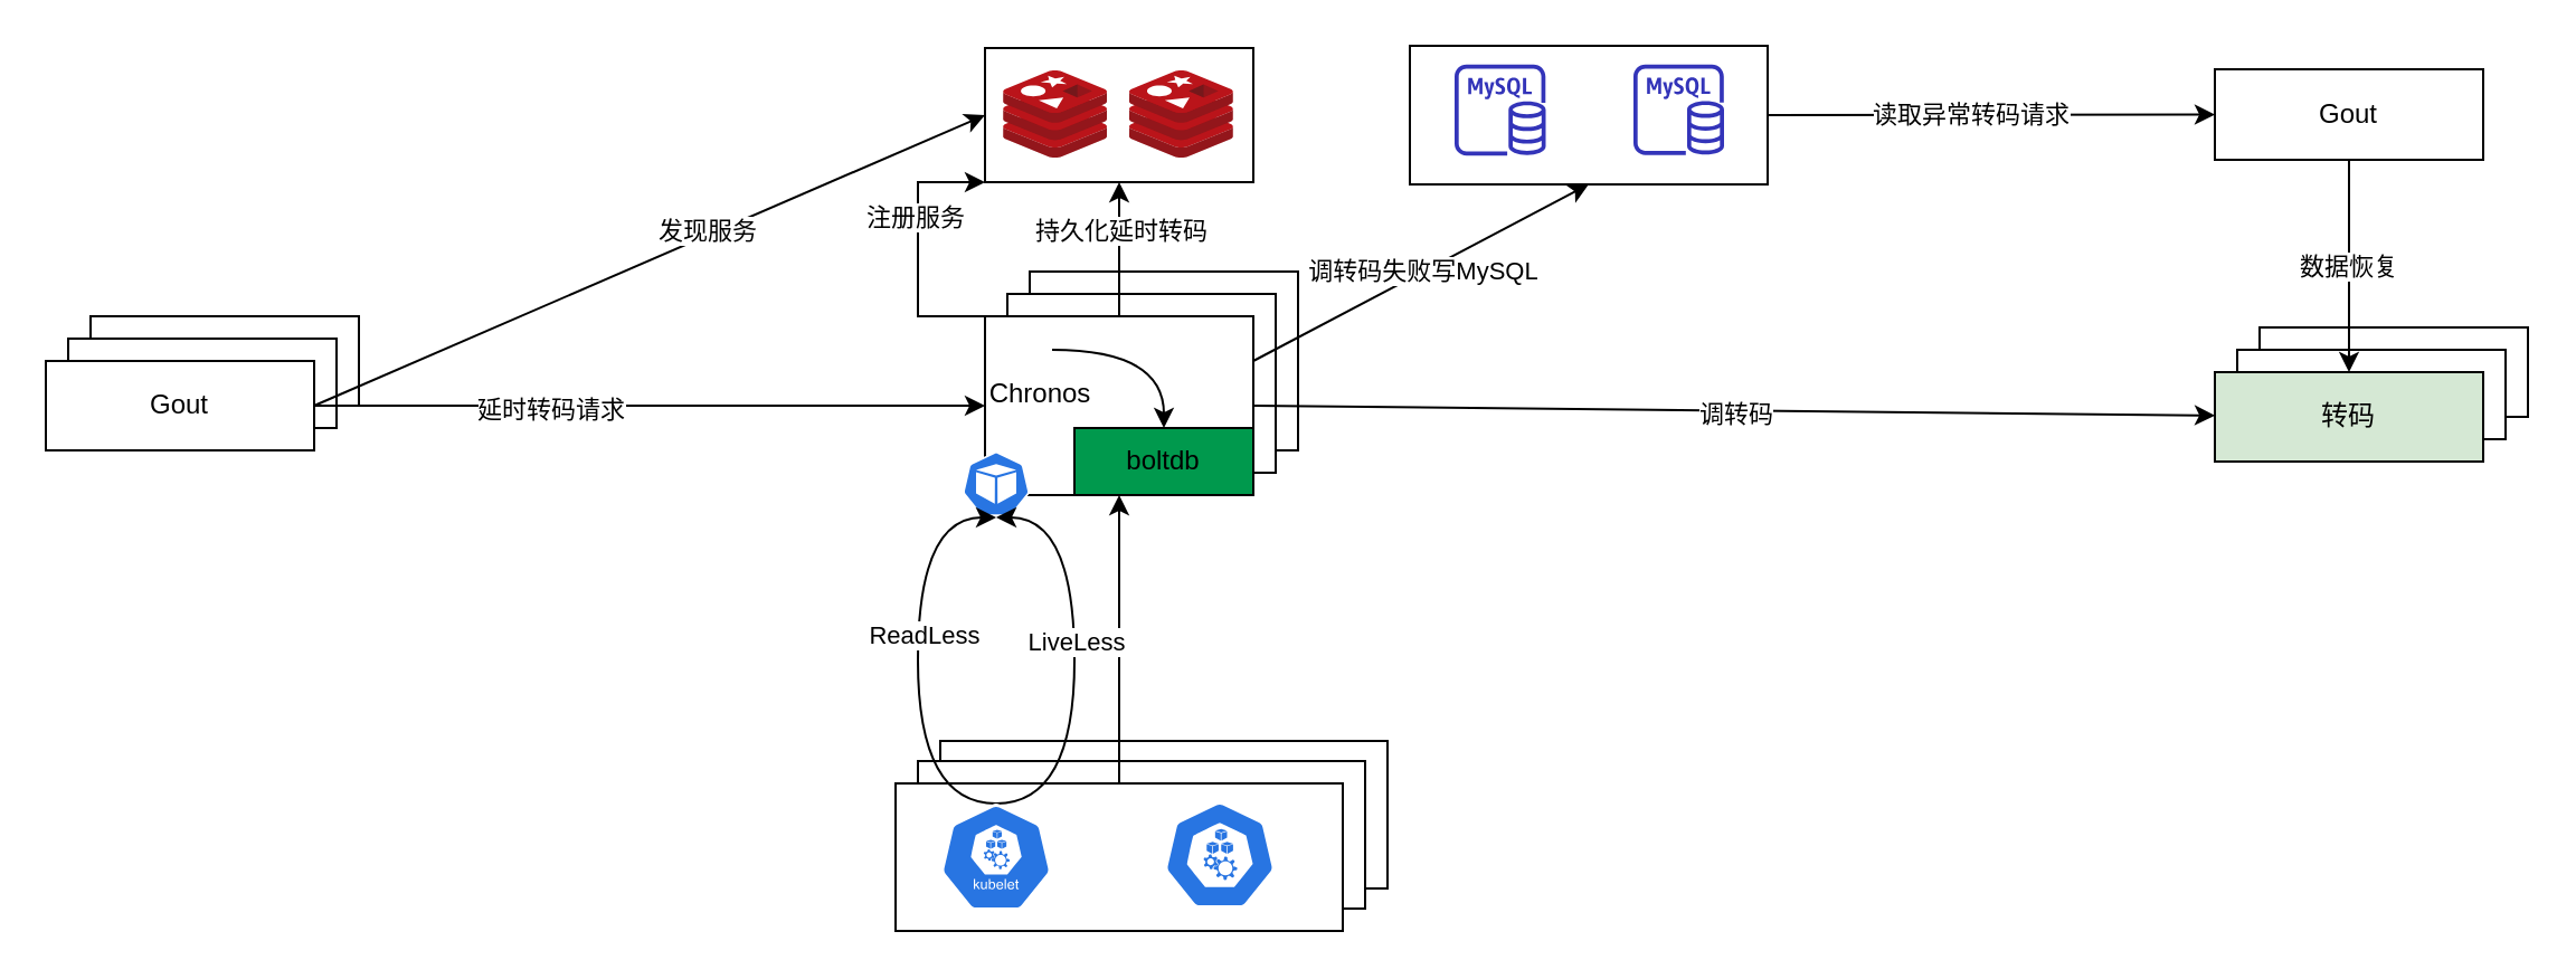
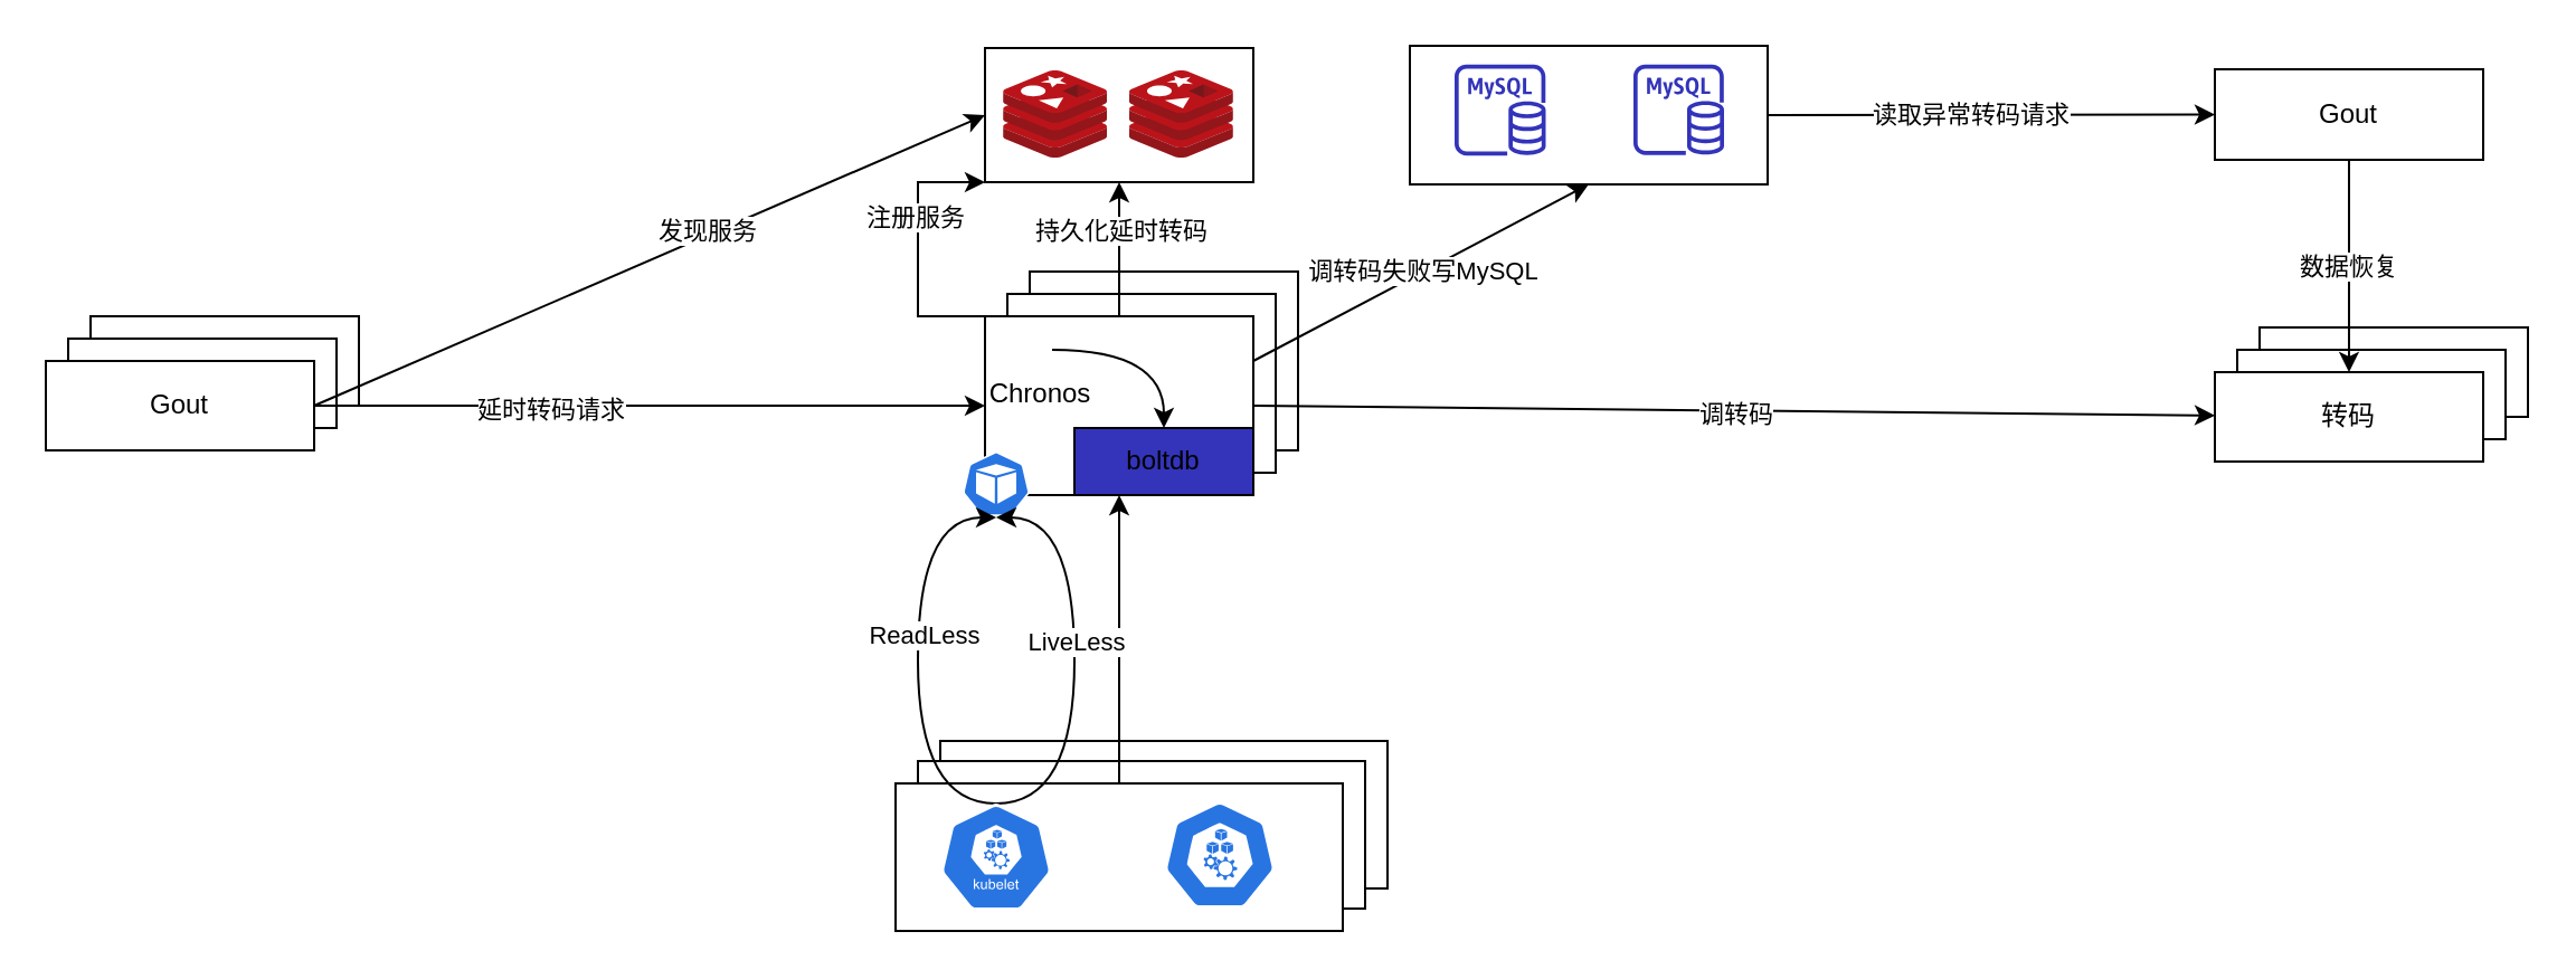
  <mxCell id="0" />
  <mxCell id="1" parent="0" />
  <mxCell id="2" style="edgeStyle=none;rounded=0;orthogonalLoop=1;jettySize=auto;html=1;exitX=1;exitY=0.5;exitDx=0;exitDy=0;entryX=0;entryY=0.5;entryDx=0;entryDy=0;" parent="1" source="4" target="38" edge="1"><mxGeometry relative="1" as="geometry" /></mxCell>
  <mxCell id="3" value="读取异常转码请求" style="edgeLabel;html=1;align=center;verticalAlign=middle;resizable=0;points=[];" parent="2" vertex="1" connectable="0"><mxGeometry x="-0.342" y="-1" relative="1" as="geometry"><mxPoint x="24.48" y="-0.92" as="offset" /></mxGeometry></mxCell>
  <mxCell id="4" value="" style="rounded=0;whiteSpace=wrap;html=1;strokeColor=#000000;fillColor=#FFFFFF;" parent="1" vertex="1"><mxGeometry x="630" y="20" width="160" height="62" as="geometry" /></mxCell>
  <mxCell id="5" value="" style="rounded=0;whiteSpace=wrap;html=1;strokeColor=#000000;fillColor=#FFFFFF;" parent="1" vertex="1"><mxGeometry x="420" y="331" width="200" height="66" as="geometry" /></mxCell>
  <mxCell id="6" value="" style="rounded=0;whiteSpace=wrap;html=1;strokeColor=#000000;fillColor=#FFFFFF;" parent="1" vertex="1"><mxGeometry x="440" y="21" width="120" height="60" as="geometry" /></mxCell>
  <mxCell id="7" value="" style="rounded=0;whiteSpace=wrap;html=1;" parent="1" vertex="1"><mxGeometry x="40" y="141" width="120" height="40" as="geometry" /></mxCell>
  <mxCell id="8" value="" style="rounded=0;whiteSpace=wrap;html=1;" parent="1" vertex="1"><mxGeometry x="30" y="151" width="120" height="40" as="geometry" /></mxCell>
  <mxCell id="9" style="rounded=0;orthogonalLoop=1;jettySize=auto;html=1;exitX=1;exitY=0.5;exitDx=0;exitDy=0;entryX=0;entryY=0.5;entryDx=0;entryDy=0;" parent="1" source="13" target="6" edge="1"><mxGeometry relative="1" as="geometry"><mxPoint x="240" y="67.75" as="targetPoint" /></mxGeometry></mxCell>
  <mxCell id="10" value="发现服务" style="edgeLabel;html=1;align=center;verticalAlign=middle;resizable=0;points=[];" parent="9" vertex="1" connectable="0"><mxGeometry x="0.177" y="2" relative="1" as="geometry"><mxPoint as="offset" /></mxGeometry></mxCell>
  <mxCell id="11" style="edgeStyle=none;rounded=0;orthogonalLoop=1;jettySize=auto;html=1;exitX=1;exitY=0.5;exitDx=0;exitDy=0;" parent="1" source="13" target="22" edge="1"><mxGeometry relative="1" as="geometry" /></mxCell>
  <mxCell id="12" value="延时转码请求" style="edgeLabel;html=1;align=center;verticalAlign=middle;resizable=0;points=[];" parent="11" vertex="1" connectable="0"><mxGeometry x="-0.302" y="-1" relative="1" as="geometry"><mxPoint as="offset" /></mxGeometry></mxCell>
  <mxCell id="13" value="Gout" style="rounded=0;whiteSpace=wrap;html=1;" parent="1" vertex="1"><mxGeometry x="20" y="161" width="120" height="40" as="geometry" /></mxCell>
  <mxCell id="14" value="" style="rounded=0;whiteSpace=wrap;html=1;" parent="1" vertex="1"><mxGeometry x="460" y="121" width="120" height="80" as="geometry" /></mxCell>
  <mxCell id="15" value="" style="rounded=0;whiteSpace=wrap;html=1;" parent="1" vertex="1"><mxGeometry x="450" y="131" width="120" height="80" as="geometry" /></mxCell>
  <mxCell id="16" style="edgeStyle=none;rounded=0;orthogonalLoop=1;jettySize=auto;html=1;exitX=0.5;exitY=0;exitDx=0;exitDy=0;" parent="1" source="22" target="6" edge="1"><mxGeometry relative="1" as="geometry" /></mxCell>
  <mxCell id="17" value="持久化延时转码" style="edgeLabel;html=1;align=center;verticalAlign=middle;resizable=0;points=[];" parent="16" vertex="1" connectable="0"><mxGeometry x="0.314" relative="1" as="geometry"><mxPoint as="offset" /></mxGeometry></mxCell>
  <mxCell id="18" style="edgeStyle=none;rounded=0;orthogonalLoop=1;jettySize=auto;html=1;exitX=1;exitY=0.5;exitDx=0;exitDy=0;" parent="1" source="22" target="34" edge="1"><mxGeometry relative="1" as="geometry" /></mxCell>
  <mxCell id="19" value="调转码" style="edgeLabel;html=1;align=center;verticalAlign=middle;resizable=0;points=[];" parent="18" vertex="1" connectable="0"><mxGeometry x="0.006" y="-1" relative="1" as="geometry"><mxPoint as="offset" /></mxGeometry></mxCell>
  <mxCell id="20" style="edgeStyle=none;rounded=0;orthogonalLoop=1;jettySize=auto;html=1;entryX=0.5;entryY=1;entryDx=0;entryDy=0;" parent="1" target="4" edge="1"><mxGeometry relative="1" as="geometry"><mxPoint x="560" y="161" as="sourcePoint" /></mxGeometry></mxCell>
  <mxCell id="21" value="调转码失败写MySQL" style="edgeLabel;html=1;align=center;verticalAlign=middle;resizable=0;points=[];" parent="20" vertex="1" connectable="0"><mxGeometry x="0.004" relative="1" as="geometry"><mxPoint y="-1" as="offset" /></mxGeometry></mxCell>
  <mxCell id="22" value="&amp;nbsp; &amp;nbsp; &amp;nbsp; &amp;nbsp;" style="rounded=0;whiteSpace=wrap;html=1;" parent="1" vertex="1"><mxGeometry x="440" y="141" width="120" height="80" as="geometry" /></mxCell>
  <mxCell id="23" value="" style="aspect=fixed;html=1;points=[];align=center;image;fontSize=12;image=img/lib/mscae/Cache_Redis_Product.svg;strokeColor=#000000;fillColor=#000000;" parent="1" vertex="1"><mxGeometry x="448.57" y="31.5" width="46.43" height="39" as="geometry" /></mxCell>
  <mxCell id="24" value="" style="aspect=fixed;html=1;points=[];align=center;image;fontSize=12;image=img/lib/mscae/Cache_Redis_Product.svg;strokeColor=#000000;fillColor=#000000;" parent="1" vertex="1"><mxGeometry x="505" y="31.5" width="46.43" height="39" as="geometry" /></mxCell>
  <mxCell id="25" style="edgeStyle=elbowEdgeStyle;rounded=0;orthogonalLoop=1;jettySize=auto;html=1;exitX=0;exitY=0;exitDx=0;exitDy=0;entryX=0;entryY=1;entryDx=0;entryDy=0;" parent="1" source="22" target="6" edge="1"><mxGeometry relative="1" as="geometry"><mxPoint x="360" y="67.75" as="targetPoint" /><Array as="points"><mxPoint x="410" y="91" /></Array></mxGeometry></mxCell>
  <mxCell id="26" value="注册服务" style="edgeLabel;html=1;align=center;verticalAlign=middle;resizable=0;points=[];" parent="25" vertex="1" connectable="0"><mxGeometry x="0.226" y="2" relative="1" as="geometry"><mxPoint as="offset" /></mxGeometry></mxCell>
  <mxCell id="27" value="" style="html=1;dashed=0;whitespace=wrap;fillColor=#2875E2;strokeColor=#ffffff;points=[[0.005,0.63,0],[0.1,0.2,0],[0.9,0.2,0],[0.5,0,0],[0.995,0.63,0],[0.72,0.99,0],[0.5,1,0],[0.28,0.99,0]];shape=mxgraph.kubernetes.icon;prIcon=pod" parent="1" vertex="1"><mxGeometry x="430" y="201" width="30" height="30" as="geometry" /></mxCell>
  <mxCell id="28" value="" style="rounded=0;whiteSpace=wrap;html=1;strokeColor=#000000;fillColor=#FFFFFF;" parent="1" vertex="1"><mxGeometry x="410" y="340" width="200" height="66" as="geometry" /></mxCell>
  <mxCell id="29" style="edgeStyle=none;rounded=0;orthogonalLoop=1;jettySize=auto;html=1;exitX=0.5;exitY=0;exitDx=0;exitDy=0;entryX=0.5;entryY=1;entryDx=0;entryDy=0;" parent="1" source="30" target="22" edge="1"><mxGeometry relative="1" as="geometry" /></mxCell>
  <mxCell id="30" value="" style="rounded=0;whiteSpace=wrap;html=1;strokeColor=#000000;fillColor=#FFFFFF;" parent="1" vertex="1"><mxGeometry x="400" y="350" width="200" height="66" as="geometry" /></mxCell>
  <mxCell id="31" value="" style="html=1;dashed=0;whitespace=wrap;fillColor=#2875E2;strokeColor=#ffffff;points=[[0.005,0.63,0],[0.1,0.2,0],[0.9,0.2,0],[0.5,0,0],[0.995,0.63,0],[0.72,0.99,0],[0.5,1,0],[0.28,0.99,0]];shape=mxgraph.kubernetes.icon;prIcon=node" parent="1" vertex="1"><mxGeometry x="520" y="358" width="50" height="48" as="geometry" /></mxCell>
  <mxCell id="32" value="" style="rounded=0;whiteSpace=wrap;html=1;" parent="1" vertex="1"><mxGeometry x="1010" y="146" width="120" height="40" as="geometry" /></mxCell>
  <mxCell id="33" value="" style="rounded=0;whiteSpace=wrap;html=1;" parent="1" vertex="1"><mxGeometry x="1000" y="156" width="120" height="40" as="geometry" /></mxCell>
- <mxCell id="34" value="转码" style="rounded=0;whiteSpace=wrap;html=1;fillColor=#d5e8d4;" parent="1" vertex="1"><mxGeometry x="990" y="166" width="120" height="40" as="geometry" /></mxCell>
+ <mxCell id="34" value="转码" style="rounded=0;whiteSpace=wrap;html=1;" parent="1" vertex="1"><mxGeometry x="990" y="166" width="120" height="40" as="geometry" /></mxCell>
  <mxCell id="35" value="" style="outlineConnect=0;fontColor=#232F3E;gradientColor=none;fillColor=#3334B9;strokeColor=none;dashed=0;verticalLabelPosition=bottom;verticalAlign=top;align=center;html=1;fontSize=12;fontStyle=0;aspect=fixed;pointerEvents=1;shape=mxgraph.aws4.rds_mysql_instance;" parent="1" vertex="1"><mxGeometry x="650" y="28.38" width="40.75" height="40.75" as="geometry" /></mxCell>
  <mxCell id="36" value="" style="outlineConnect=0;fontColor=#232F3E;gradientColor=none;fillColor=#3334B9;strokeColor=none;dashed=0;verticalLabelPosition=bottom;verticalAlign=top;align=center;html=1;fontSize=12;fontStyle=0;aspect=fixed;pointerEvents=1;shape=mxgraph.aws4.rds_mysql_instance;" parent="1" vertex="1"><mxGeometry x="730" y="28.38" width="40.5" height="40.5" as="geometry" /></mxCell>
  <mxCell id="37" value="数据恢复" style="edgeStyle=none;rounded=0;orthogonalLoop=1;jettySize=auto;html=1;exitX=0.5;exitY=1;exitDx=0;exitDy=0;entryX=0.5;entryY=0;entryDx=0;entryDy=0;" parent="1" source="38" target="34" edge="1"><mxGeometry relative="1" as="geometry" /></mxCell>
  <mxCell id="38" value="Gout" style="rounded=0;whiteSpace=wrap;html=1;" parent="1" vertex="1"><mxGeometry x="990" y="30.5" width="120" height="40.5" as="geometry" /></mxCell>
- <mxCell id="39" value="boltdb" style="rounded=0;whiteSpace=wrap;html=1;fillColor=#00994D;" vertex="1" parent="1"><mxGeometry x="480" y="191" width="80" height="30" as="geometry" /></mxCell>
+ <mxCell id="39" value="boltdb" style="rounded=0;whiteSpace=wrap;html=1;fillColor=#3334b9;" vertex="1" parent="1"><mxGeometry x="480" y="191" width="80" height="30" as="geometry" /></mxCell>
  <mxCell id="40" style="edgeStyle=orthogonalEdgeStyle;curved=1;rounded=0;orthogonalLoop=1;jettySize=auto;html=1;exitX=1;exitY=0.5;exitDx=0;exitDy=0;" edge="1" parent="1" source="41" target="39"><mxGeometry relative="1" as="geometry" /></mxCell>
  <mxCell id="41" value="" style="shape=image;html=1;verticalAlign=top;verticalLabelPosition=bottom;labelBackgroundColor=#ffffff;imageAspect=0;aspect=fixed;image=https://cdn1.iconfinder.com/data/icons/Futurosoft%20Icons%200.5.2/128x128/apps/clock.png;fillColor=#00994D;" vertex="1" parent="1"><mxGeometry x="440" y="141" width="30" height="30" as="geometry" /></mxCell>
  <mxCell id="42" value="Chronos" style="text;html=1;strokeColor=none;fillColor=none;align=center;verticalAlign=middle;whiteSpace=wrap;rounded=0;" vertex="1" parent="1"><mxGeometry x="445" y="166" width="40" height="20" as="geometry" /></mxCell>
  <mxCell id="43" style="edgeStyle=orthogonalEdgeStyle;curved=1;rounded=0;orthogonalLoop=1;jettySize=auto;html=1;exitX=0.5;exitY=0;exitDx=0;exitDy=0;exitPerimeter=0;entryX=0.5;entryY=1;entryDx=0;entryDy=0;entryPerimeter=0;" edge="1" parent="1" source="47" target="27"><mxGeometry relative="1" as="geometry"><Array as="points"><mxPoint x="410" y="359" /><mxPoint x="410" y="231" /></Array></mxGeometry></mxCell>
  <mxCell id="44" value="ReadLess" style="edgeLabel;html=1;align=center;verticalAlign=middle;resizable=0;points=[];" vertex="1" connectable="0" parent="43"><mxGeometry x="0.121" y="-2" relative="1" as="geometry"><mxPoint as="offset" /></mxGeometry></mxCell>
  <mxCell id="45" style="edgeStyle=orthogonalEdgeStyle;curved=1;rounded=0;orthogonalLoop=1;jettySize=auto;html=1;exitX=0.5;exitY=0;exitDx=0;exitDy=0;exitPerimeter=0;entryX=0.5;entryY=1;entryDx=0;entryDy=0;entryPerimeter=0;" edge="1" parent="1" source="47" target="27"><mxGeometry relative="1" as="geometry"><Array as="points"><mxPoint x="480" y="359" /><mxPoint x="480" y="231" /></Array></mxGeometry></mxCell>
  <mxCell id="46" value="LiveLess" style="edgeLabel;html=1;align=center;verticalAlign=middle;resizable=0;points=[];" vertex="1" connectable="0" parent="45"><mxGeometry x="0.091" relative="1" as="geometry"><mxPoint as="offset" /></mxGeometry></mxCell>
  <mxCell id="47" value="" style="html=1;dashed=0;whitespace=wrap;fillColor=#2875E2;strokeColor=#ffffff;points=[[0.005,0.63,0],[0.1,0.2,0],[0.9,0.2,0],[0.5,0,0],[0.995,0.63,0],[0.72,0.99,0],[0.5,1,0],[0.28,0.99,0]];shape=mxgraph.kubernetes.icon;prIcon=kubelet" vertex="1" parent="1"><mxGeometry x="420" y="359" width="50" height="48" as="geometry" /></mxCell>
